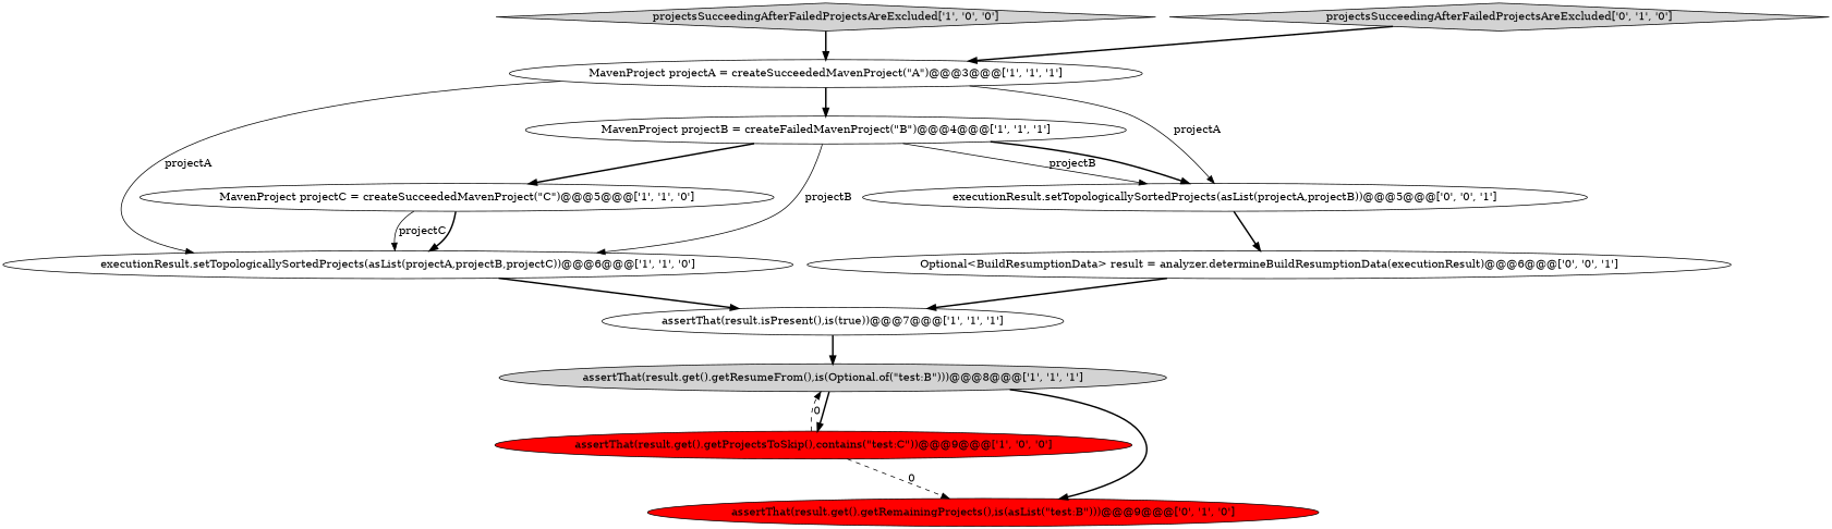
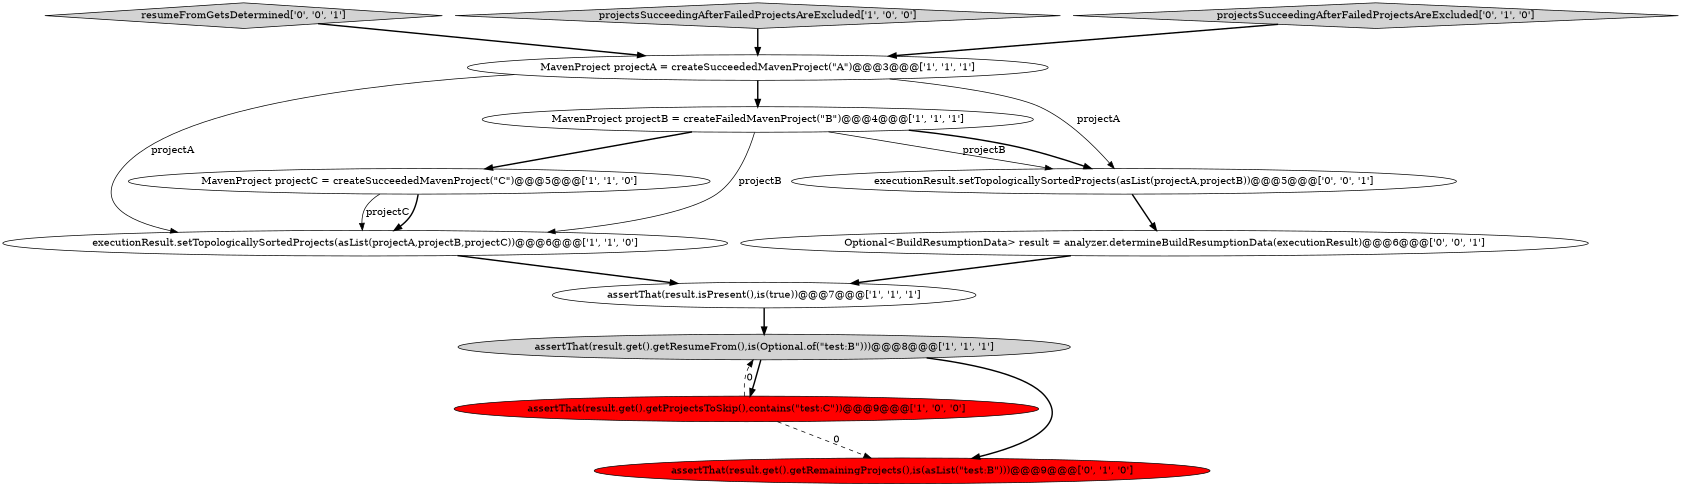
  digraph {
    node [fillcolor=white shape=ellipse style=filled]
    edge [style=bold]
    n1 [label="MavenProject projectC = createSucceededMavenProject(\"C\")@@@5@@@['1', '1', '0']"]
    n2 [label="executionResult.setTopologicallySortedProjects(asList(projectA,projectB,projectC))@@@6@@@['1', '1', '0']"]
    n3 [label="Optional<BuildResumptionData> result = analyzer.determineBuildResumptionData(executionResult)@@@6@@@['0', '0', '1']"]
    n4 [label="assertThat(result.isPresent(),is(true))@@@7@@@['1', '1', '1']"]
    n5 [fillcolor=lightgray label="assertThat(result.get().getResumeFrom(),is(Optional.of(\"test:B\")))@@@8@@@['1', '1', '1']"]
    n6 [fillcolor=red label="assertThat(result.get().getProjectsToSkip(),contains(\"test:C\"))@@@9@@@['1', '0', '0']"]
    n7 [fillcolor=red label="assertThat(result.get().getRemainingProjects(),is(asList(\"test:B\")))@@@9@@@['0', '1', '0']"]
+   n8 [fillcolor=lightgray label="resumeFromGetsDetermined['0', '0', '1']" shape=diamond]
    n9 [label="MavenProject projectA = createSucceededMavenProject(\"A\")@@@3@@@['1', '1', '1']"]
    n10 [fillcolor=lightgray label="projectsSucceedingAfterFailedProjectsAreExcluded['1', '0', '0']" shape=diamond]
    n11 [fillcolor=lightgray label="projectsSucceedingAfterFailedProjectsAreExcluded['0', '1', '0']" shape=diamond]
    n12 [label="executionResult.setTopologicallySortedProjects(asList(projectA,projectB))@@@5@@@['0', '0', '1']"]
    n13 [label="MavenProject projectB = createFailedMavenProject(\"B\")@@@4@@@['1', '1', '1']"]
    n1 -> n2 [label=projectC style=solid]
    n1 -> n2
    n2 -> n4
    n3 -> n4
    n4 -> n5
    n5 -> n6
    n5 -> n7
    n6 -> n5 [label=0 style=dashed]
    n6 -> n7 [label=0 style=dashed]
+   n8 -> n9
    n9 -> n2 [label=projectA style=solid]
    n9 -> n12 [label=projectA style=solid]
    n9 -> n13
    n10 -> n9
    n11 -> n9
    n12 -> n3
    n13 -> n1
    n13 -> n2 [label=projectB style=solid]
    n13 -> n12 [label=projectB style=solid]
    n13 -> n12
  }
